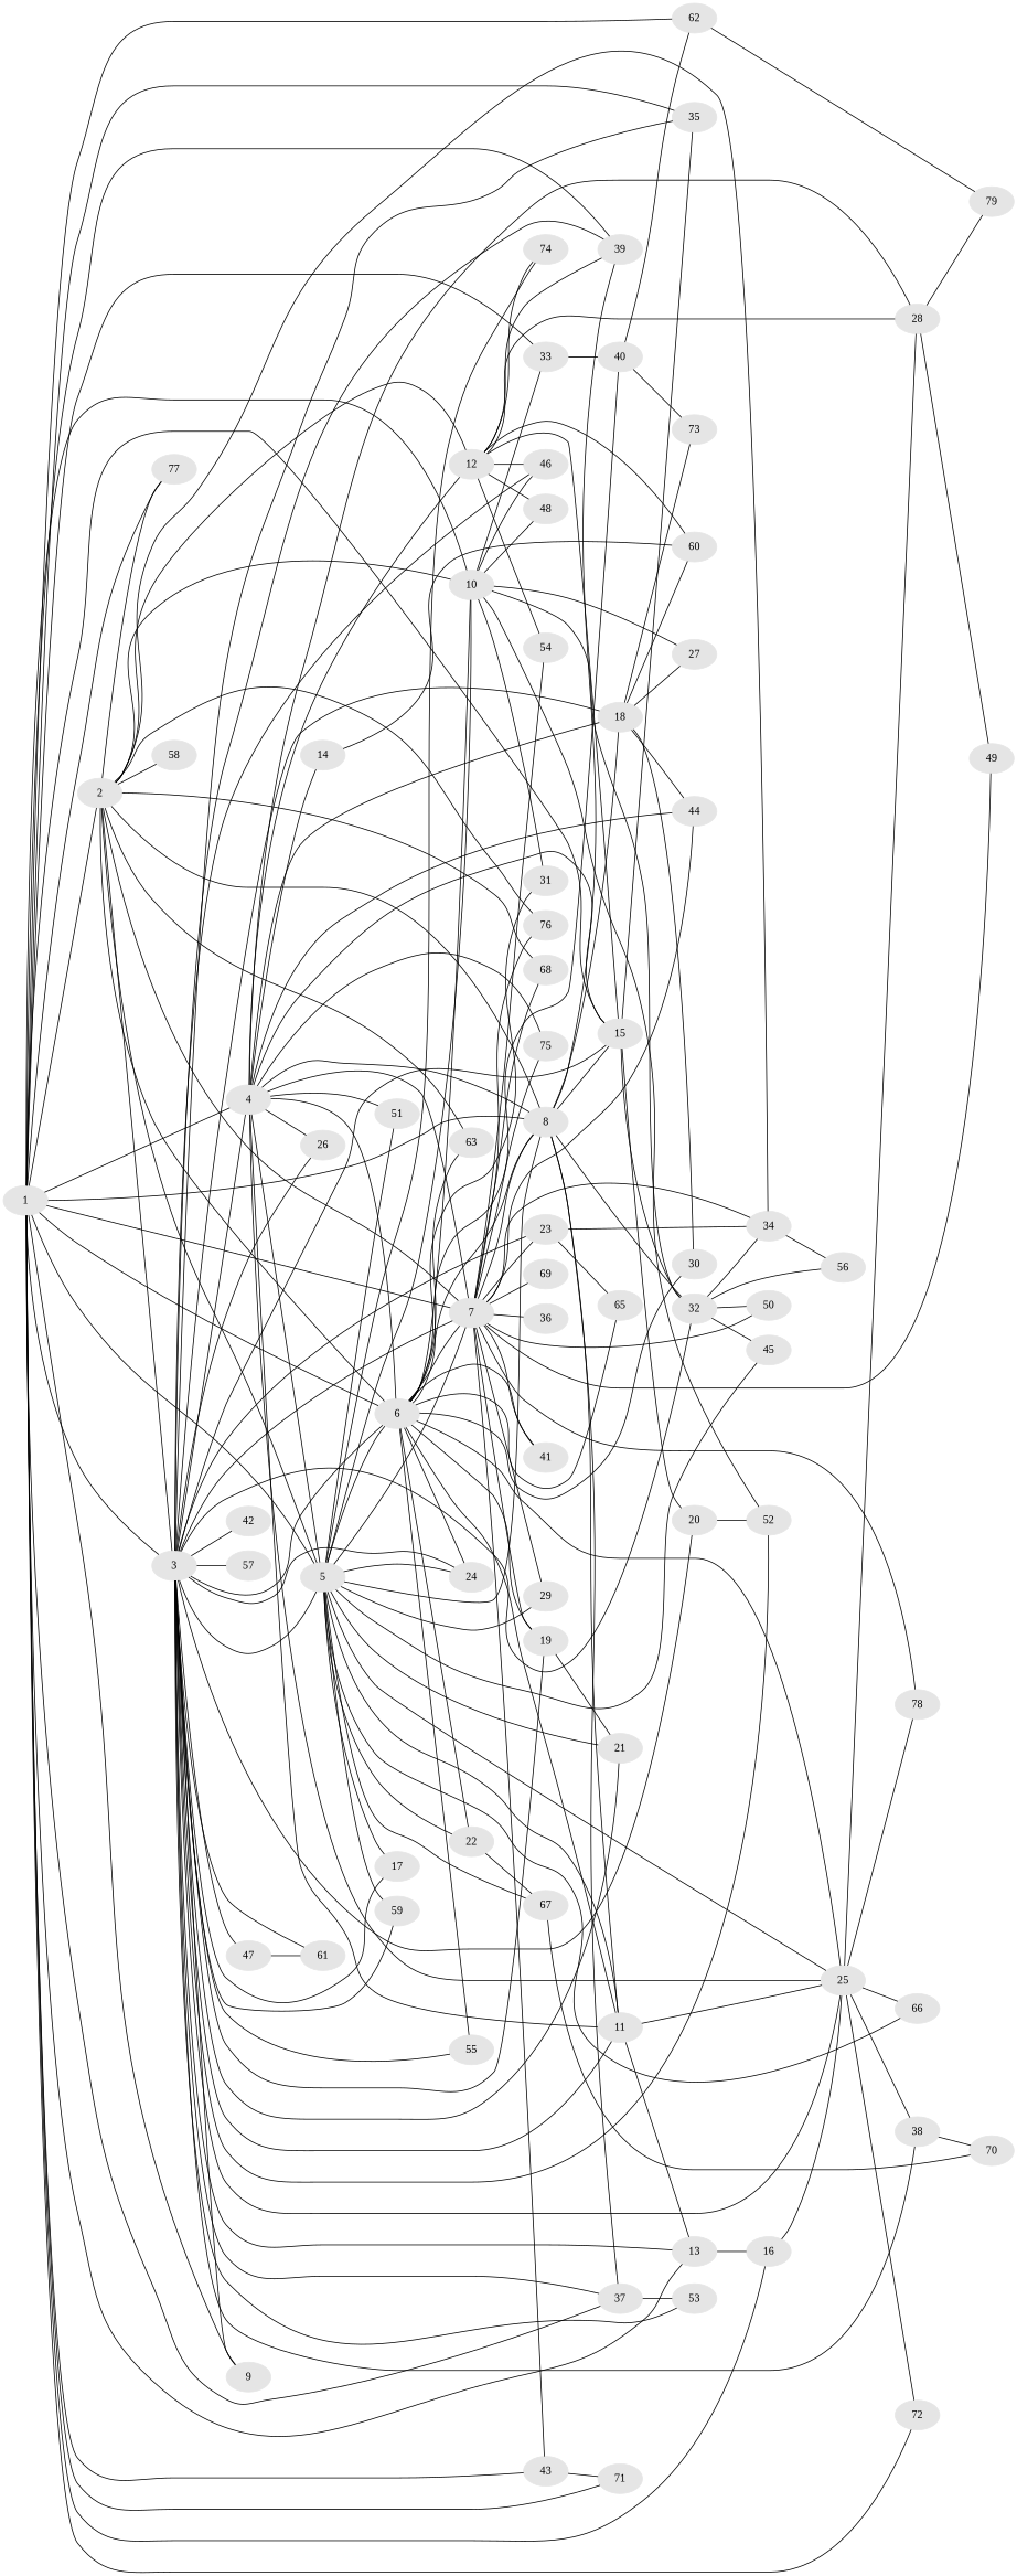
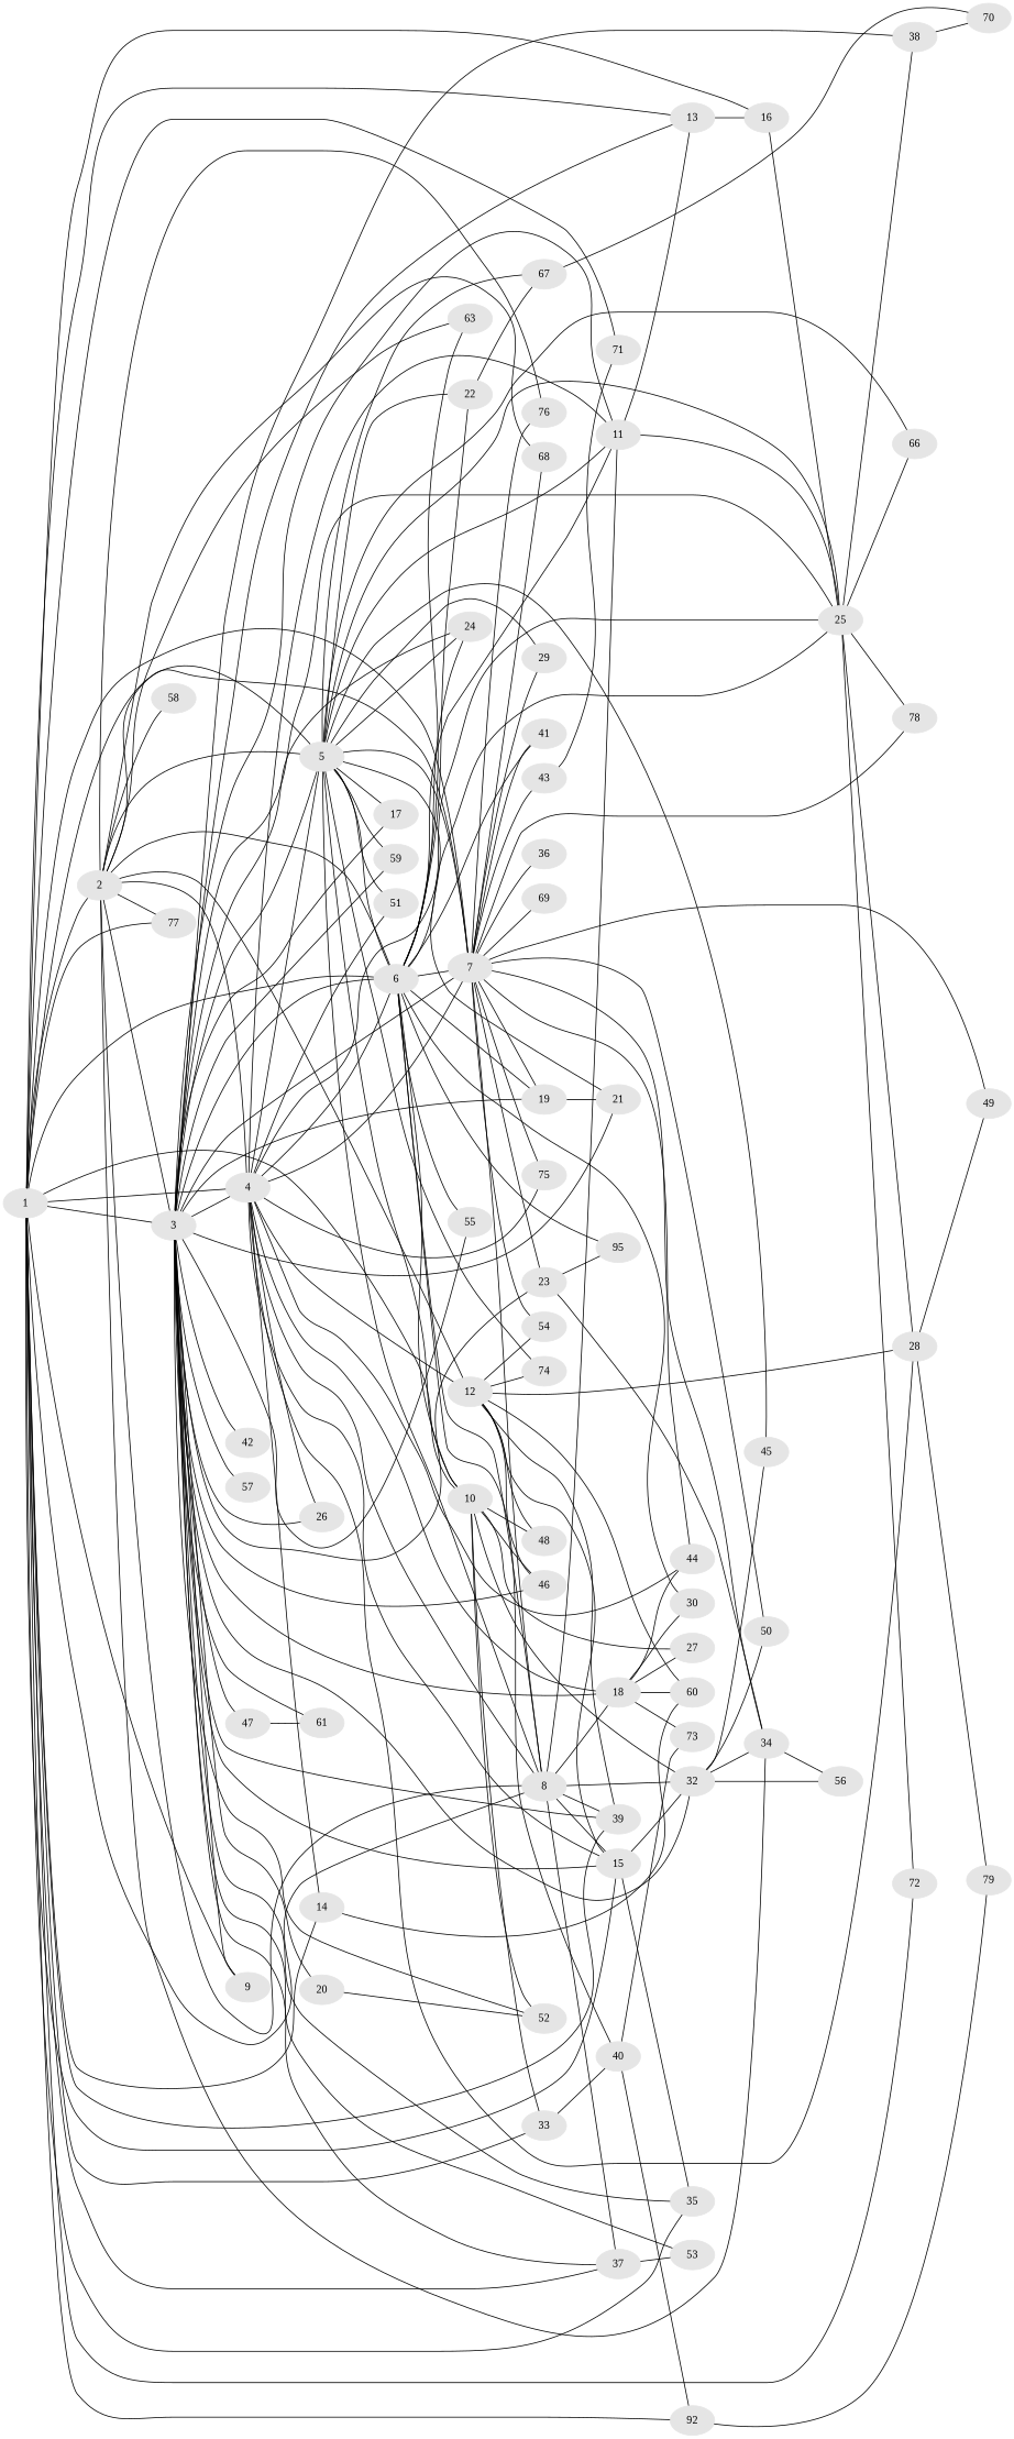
  graph {
    fontname="Liberation Serif"
    rankdir=LR
    node [color=gray90 fontname="Liberation Serif" style=filled]
    edge [fontname="Liberation Serif" weight=1.0]
    1
    2
    3
    4
    5
    6
    7
    8
    9
    10
    13
    14
    15
    16
    33
    35
    37
    39
-   62
+   62 [label=92]
    71
    72
    77
    12
    34
    58
    63
    68
    76
    11
    17
    18
    19
    20
    21
    23
    24
    25
    26
    32
    38
    42
    46
    47
    52
    53
    55
    57
    59
    61
    28
    44
    51
    75
    22
    29
    45
    66
    67
    74
    30
-   31
    40
    41
-   65
+   65 [label=95]
    36
    43
    49
    50
    54
    69
    78
    27
    48
    60
    79
    56
    73
    70
    1 -- 2
    1 -- 3 [weight=2.0]
    1 -- 4 [weight=2.0]
    1 -- 5
    1 -- 6
    1 -- 7
    1 -- 8 [weight=2.0]
    1 -- 9
    1 -- 10 [weight=3.0]
    1 -- 13
-   1 -- 43
+   1 -- 14
    1 -- 15
    1 -- 16
    1 -- 33
    1 -- 35
    1 -- 37
    1 -- 39
    1 -- 62
    1 -- 71
    1 -- 72
    1 -- 77
    2 -- 3 [weight=2.0]
-   2 -- 10 [weight=3.0]
+   2 -- 4 [weight=3.0]
    2 -- 5
    2 -- 6
    2 -- 7
    2 -- 8
    2 -- 77
    2 -- 12
    2 -- 34
    2 -- 58
    2 -- 63
    2 -- 68
    2 -- 76
    3 -- 4 [weight=4.0]
    3 -- 5 [weight=2.0]
    3 -- 6 [weight=2.0]
    3 -- 7 [weight=3.0]
    3 -- 9
    3 -- 13
    3 -- 15
    3 -- 35
    3 -- 37
    3 -- 39
    3 -- 11
    3 -- 17
    3 -- 18
    3 -- 19
    3 -- 20
    3 -- 21
    3 -- 23
    3 -- 24
    3 -- 25
    3 -- 26
    3 -- 32 [weight=2.0]
    3 -- 38 [weight=2.0]
    3 -- 42 [weight=2.0]
    3 -- 46
    3 -- 47
    3 -- 52
    3 -- 53
    3 -- 55
    3 -- 57 [weight=2.0]
    3 -- 59
    3 -- 61
    4 -- 5 [weight=3.0]
    4 -- 6 [weight=3.0]
    4 -- 7 [weight=2.0]
    4 -- 8 [weight=2.0]
    4 -- 14 [weight=2.0]
    4 -- 15
    4 -- 12
    4 -- 11 [weight=2.0]
    4 -- 18 [weight=2.0]
    4 -- 25 [weight=9.0]
    4 -- 26
    4 -- 28
    4 -- 44
    4 -- 51
    4 -- 75
    5 -- 6
    5 -- 7
    5 -- 8 [weight=2.0]
    5 -- 10
    5 -- 11
    5 -- 17
    5 -- 21
    5 -- 24
    5 -- 25
    5 -- 59
    5 -- 51
    5 -- 22
    5 -- 29
    5 -- 45
    5 -- 66
    5 -- 67
    5 -- 74
    6 -- 7
    6 -- 8
    6 -- 10
    6 -- 63
    6 -- 11
    6 -- 19
    6 -- 24
    6 -- 25 [weight=2.0]
    6 -- 55 [weight=2.0]
    6 -- 22
    6 -- 30
-   6 -- 31
    6 -- 40
    6 -- 41
    6 -- 65
    7 -- 8
    7 -- 34
    7 -- 68
    7 -- 76
    7 -- 19
    7 -- 23
    7 -- 44
    7 -- 75
    7 -- 29
    7 -- 41
    7 -- 36
    7 -- 43
    7 -- 49
    7 -- 50
    7 -- 54
    7 -- 69
    7 -- 78
    8 -- 15
    8 -- 37
    8 -- 39
    8 -- 11
    8 -- 18 [weight=2.0]
    8 -- 32
    10 -- 33
    10 -- 32
    10 -- 46
    10 -- 52
-   10 -- 31
    10 -- 27
    10 -- 48
    13 -- 16
    14 -- 60
    15 -- 35
-   15 -- 20
    15 -- 32
    16 -- 25
    33 -- 40
    37 -- 53
    62 -- 79
    12 -- 15
    12 -- 39
    12 -- 46
    12 -- 28
    12 -- 74
    12 -- 54
    12 -- 48
    12 -- 60
    34 -- 56
    11 -- 13
    11 -- 25
    18 -- 44
    18 -- 30
    18 -- 27
    18 -- 60
    18 -- 73
    19 -- 21
    20 -- 52
    23 -- 34
    23 -- 65
    25 -- 72
    25 -- 38
    25 -- 28
    25 -- 66
    25 -- 78
    32 -- 34
    32 -- 45
    32 -- 50
    32 -- 56 [weight=2.0]
    38 -- 70
    47 -- 61
    28 -- 49
    28 -- 79
    22 -- 67
    67 -- 70
    40 -- 62
    40 -- 73
    43 -- 71
  }
